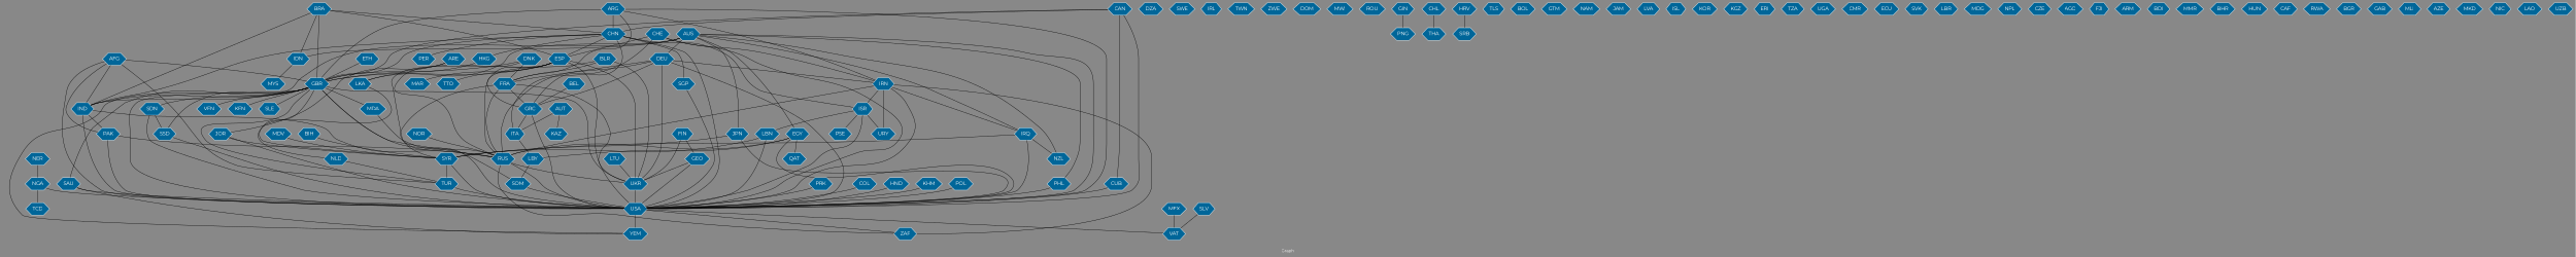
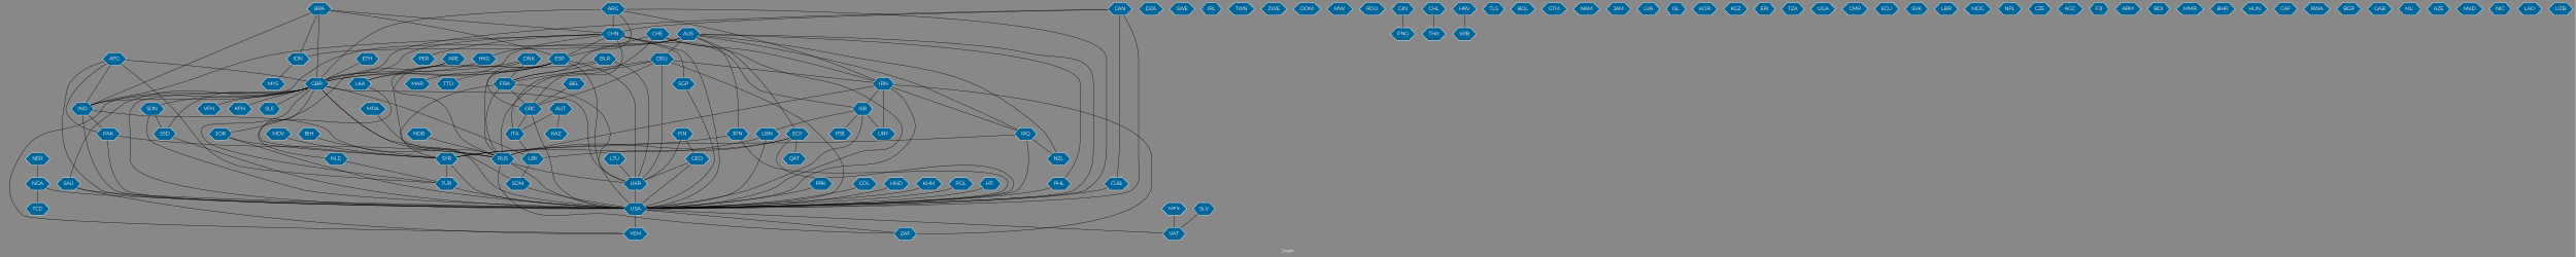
  graph {
    bgcolor="#888888"
    fontcolor=white
    fontname=Montserrat
    fontsize=12
    label="Graph"
    node [color=white fillcolor="#006699" fontcolor=white fontname=Montserrat shape=hexagon style=filled]
    edge [arrowhead=open color=black fontcolor=white fontname=Montserrat fontsize=12 weight=1]
    n1 [label=CAN]
    n2 [label=USA]
    n3 [label=GBR]
    n4 [label=CHN]
    n5 [label=CUB]
    n6 [label=ZAF]
    n7 [label=VAT]
    n8 [label=YEM]
    n9 [label=IND]
    n10 [label=RUS]
    n11 [label=SYR]
    n12 [label=VEN]
    n13 [label=UKR]
    n14 [label=LBY]
    n15 [label=TUR]
    n16 [label=SDN]
    n17 [label=KEN]
    n18 [label=SLE]
    n19 [label=SSD]
    n20 [label=SAU]
    n21 [label=SOM]
    n22 [label=GRC]
    n23 [label=ISR]
    n24 [label=SGP]
    n25 [label=HKG]
    n26 [label=ESP]
    n27 [label=PER]
    n28 [label=ITA]
    n29 [label=PAK]
    n30 [label=AUS]
    n31 [label=EGY]
    n32 [label=DEU]
    n33 [label=IRQ]
    n34 [label=IDN]
    n35 [label=JPN]
    n36 [label=LKA]
    n37 [label=NZL]
    n38 [label=PHL]
    n39 [label=QAT]
    n40 [label=IRN]
    n41 [label=FRA]
    n42 [label=MYS]
    n43 [label=NLD]
    n44 [label=URY]
    n45 [label=LBN]
    n46 [label=PSE]
    n47 [label=DZA]
    n48 [label=SWE]
    n49 [label=DNK]
    n50 [label=IRL]
    n51 [label=MAR]
    n52 [label=TTO]
    n53 [label=MEX]
    n54 [label=JOR]
    n55 [label=TWN]
    n56 [label=AFG]
    n57 [label=BLR]
    n58 [label=NGA]
    n59 [label=TCD]
    n60 [label=BRA]
    n61 [label=ZWE]
    n62 [label=DOM]
    n63 [label=NOR]
    n64 [label=ARE]
    n65 [label=ARG]
    n66 [label=PRK]
    n67 [label=CHE]
    n68 [label=MWI]
    n69 [label=ROU]
    n70 [label=GIN]
    n71 [label=PNG]
    n72 [label=THA]
    n73 [label=HRV]
    n74 [label=SRB]
    n75 [label=MDV]
    n76 [label=COL]
    n77 [label=LTU]
    n78 [label=AUT]
    n79 [label=KAZ]
    n80 [label=ETH]
    n81 [label=GEO]
    n82 [label=TLS]
    n83 [label=BOL]
    n84 [label=GTM]
    n85 [label=HND]
    n86 [label=NAM]
    n87 [label=JAM]
    n88 [label=BEL]
    n89 [label=KHM]
    n90 [label=LVA]
    n91 [label=ISL]
    n92 [label=CHL]
    n93 [label=NER]
    n94 [label=POL]
    n95 [label=KOR]
    n96 [label=FIN]
    n97 [label=KGZ]
+   n98 [label=HTI]
    n99 [label=ERI]
    n100 [label=MDA]
    n101 [label=TZA]
    n102 [label=UGA]
    n103 [label=CMR]
    n104 [label=ECU]
    n105 [label=SVK]
    n106 [label=LBR]
    n107 [label=MDG]
    n108 [label=NPL]
    n109 [label=CZE]
    n110 [label=AGO]
    n111 [label=FJI]
    n112 [label=ARM]
    n113 [label=BDI]
    n114 [label=MMR]
    n115 [label=BHR]
    n116 [label=HUN]
    n117 [label=CAF]
    n118 [label=SLV]
    n119 [label=RWA]
    n120 [label=BGR]
    n121 [label=GAB]
    n122 [label=MLI]
    n123 [label=BIH]
    n124 [label=AZE]
    n125 [label=MKD]
    n126 [label=NIC]
    n127 [label=LAO]
    n128 [label=UZB]
    n1 -- n2 [weight=4]
    n1 -- n3 [weight=2]
    n1 -- n4 [weight=3]
    n1 -- n5 [weight=2]
    n2 -- n6 [weight=2]
    n2 -- n7
    n2 -- n8 [weight=5]
    n3 -- n2 [weight=9]
    n3 -- n8 [weight=2]
    n3 -- n9 [weight=2]
    n3 -- n10 [weight=5]
    n3 -- n11 [weight=7]
    n3 -- n12
    n3 -- n13 [weight=5]
-   n3 -- n100 [weight=5]
+   n3 -- n14 [weight=5]
    n3 -- n15
    n3 -- n16
    n3 -- n17 [weight=2]
    n3 -- n18
    n3 -- n19
    n3 -- n20
    n3 -- n21 [weight=3]
    n4 -- n2 [weight=10]
    n4 -- n3
    n4 -- n9
    n4 -- n22
    n4 -- n23
    n4 -- n24
    n4 -- n25
    n4 -- n26
    n4 -- n27
    n5 -- n2 [weight=5]
    n9 -- n2 [weight=3]
    n9 -- n10
    n9 -- n29 [weight=2]
    n10 -- n2 [weight=17]
    n10 -- n6
    n10 -- n13 [weight=55]
    n11 -- n2 [weight=18]
    n11 -- n15 [weight=11]
    n13 -- n2 [weight=24]
    n14 -- n21 [weight=3]
    n15 -- n2 [weight=3]
    n16 -- n2
    n16 -- n19 [weight=8]
    n19 -- n2
    n20 -- n2 [weight=2]
    n20 -- n8
    n21 -- n2 [weight=2]
    n22 -- n2 [weight=2]
    n22 -- n28
    n23 -- n2 [weight=9]
    n23 -- n44 [weight=5]
    n23 -- n45
    n23 -- n46 [weight=5]
    n24 -- n2
    n25 -- n36
    n26 -- n2 [weight=2]
    n26 -- n3
    n26 -- n10 [weight=2]
    n26 -- n13 [weight=2]
    n26 -- n22
    n26 -- n51
    n26 -- n52
    n28 -- n14 [weight=4]
    n29 -- n2
    n29 -- n10
    n30 -- n2
    n30 -- n9
    n30 -- n31 [weight=3]
    n30 -- n32
    n30 -- n33 [weight=3]
    n30 -- n34 [weight=12]
    n30 -- n35
    n30 -- n36
    n30 -- n37
    n30 -- n38
    n31 -- n2 [weight=2]
    n31 -- n10 [weight=2]
    n31 -- n14 [weight=21]
    n31 -- n39 [weight=2]
    n32 -- n2 [weight=11]
    n32 -- n10 [weight=15]
    n32 -- n13 [weight=27]
    n32 -- n22 [weight=13]
    n32 -- n40 [weight=2]
    n32 -- n41 [weight=13]
    n33 -- n2 [weight=12]
    n33 -- n11 [weight=9]
    n33 -- n37
    n34 -- n42
    n35 -- n2
    n35 -- n11
    n36 -- n43
    n38 -- n2 [weight=2]
    n40 -- n2 [weight=15]
    n40 -- n6 [weight=3]
    n40 -- n10 [weight=2]
    n40 -- n23 [weight=11]
    n40 -- n33
    n40 -- n44 [weight=5]
    n41 -- n10 [weight=12]
    n41 -- n11 [weight=2]
    n41 -- n13 [weight=13]
    n41 -- n22 [weight=2]
    n43 -- n15
    n45 -- n2 [weight=3]
    n45 -- n11 [weight=4]
    n49 -- n2
    n49 -- n3
    n49 -- n41 [weight=2]
    n53 -- n7 [weight=3]
    n54 -- n2 [weight=2]
    n54 -- n11
    n56 -- n2
    n56 -- n3 [weight=2]
    n56 -- n9
    n56 -- n15 [weight=3]
    n56 -- n29 [weight=3]
    n57 -- n10
    n57 -- n13 [weight=23]
    n57 -- n41
    n58 -- n2
    n58 -- n59
    n60 -- n3
    n60 -- n4
    n60 -- n9
    n60 -- n26 [weight=2]
    n60 -- n34 [weight=2]
    n63 -- n10
    n64 -- n3 [weight=2]
    n64 -- n54 [weight=2]
    n65 -- n2
    n65 -- n3
    n65 -- n4 [weight=4]
    n65 -- n40
    n65 -- n41
    n66 -- n2
    n67 -- n2
    n67 -- n26 [weight=2]
    n67 -- n28 [weight=2]
    n67 -- n40
    n70 -- n71
    n73 -- n74 [weight=2]
    n75 -- n11
    n76 -- n2
    n77 -- n13 [weight=2]
    n78 -- n28
    n78 -- n79
    n80 -- n3
    n81 -- n2 [weight=3]
    n81 -- n13
    n85 -- n2
    n88 -- n22 [weight=4]
    n89 -- n2
    n92 -- n72 [weight=2]
    n93 -- n58 [weight=2]
    n94 -- n2 [weight=2]
    n96 -- n13
    n96 -- n81
+   n98 -- n2
    n100 -- n10
    n118 -- n7 [weight=2]
    n123 -- n11
  }
